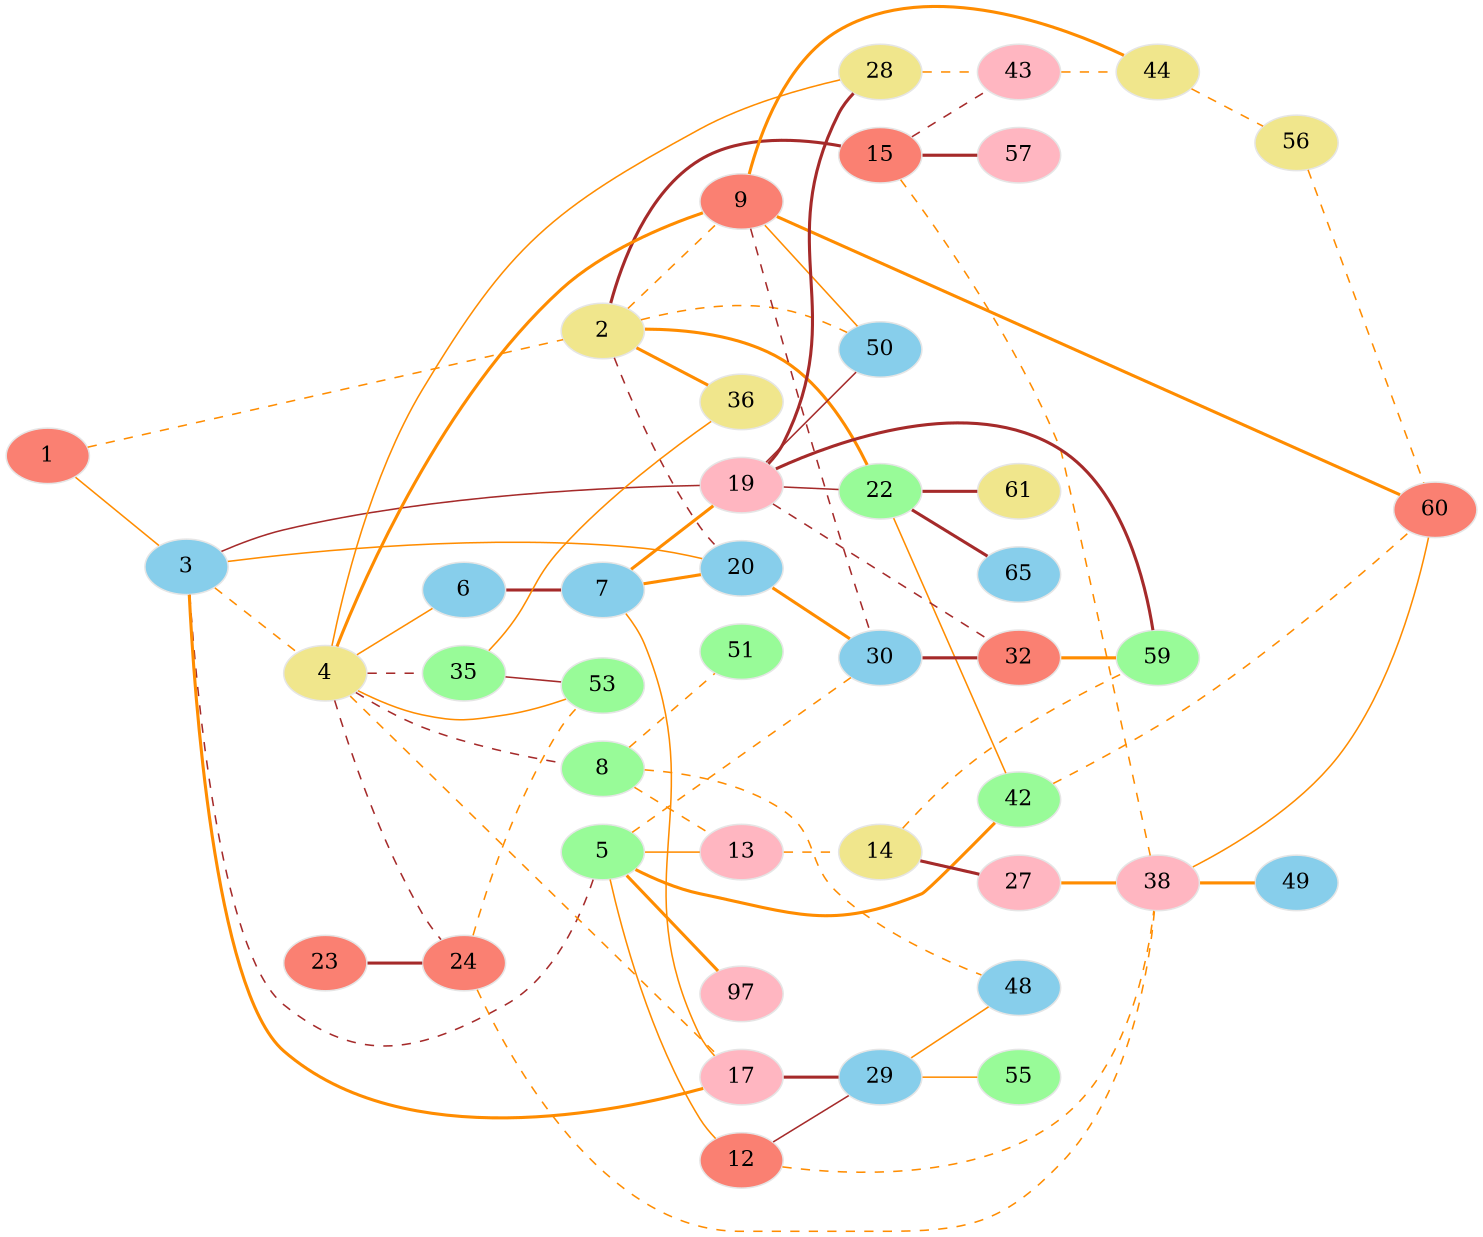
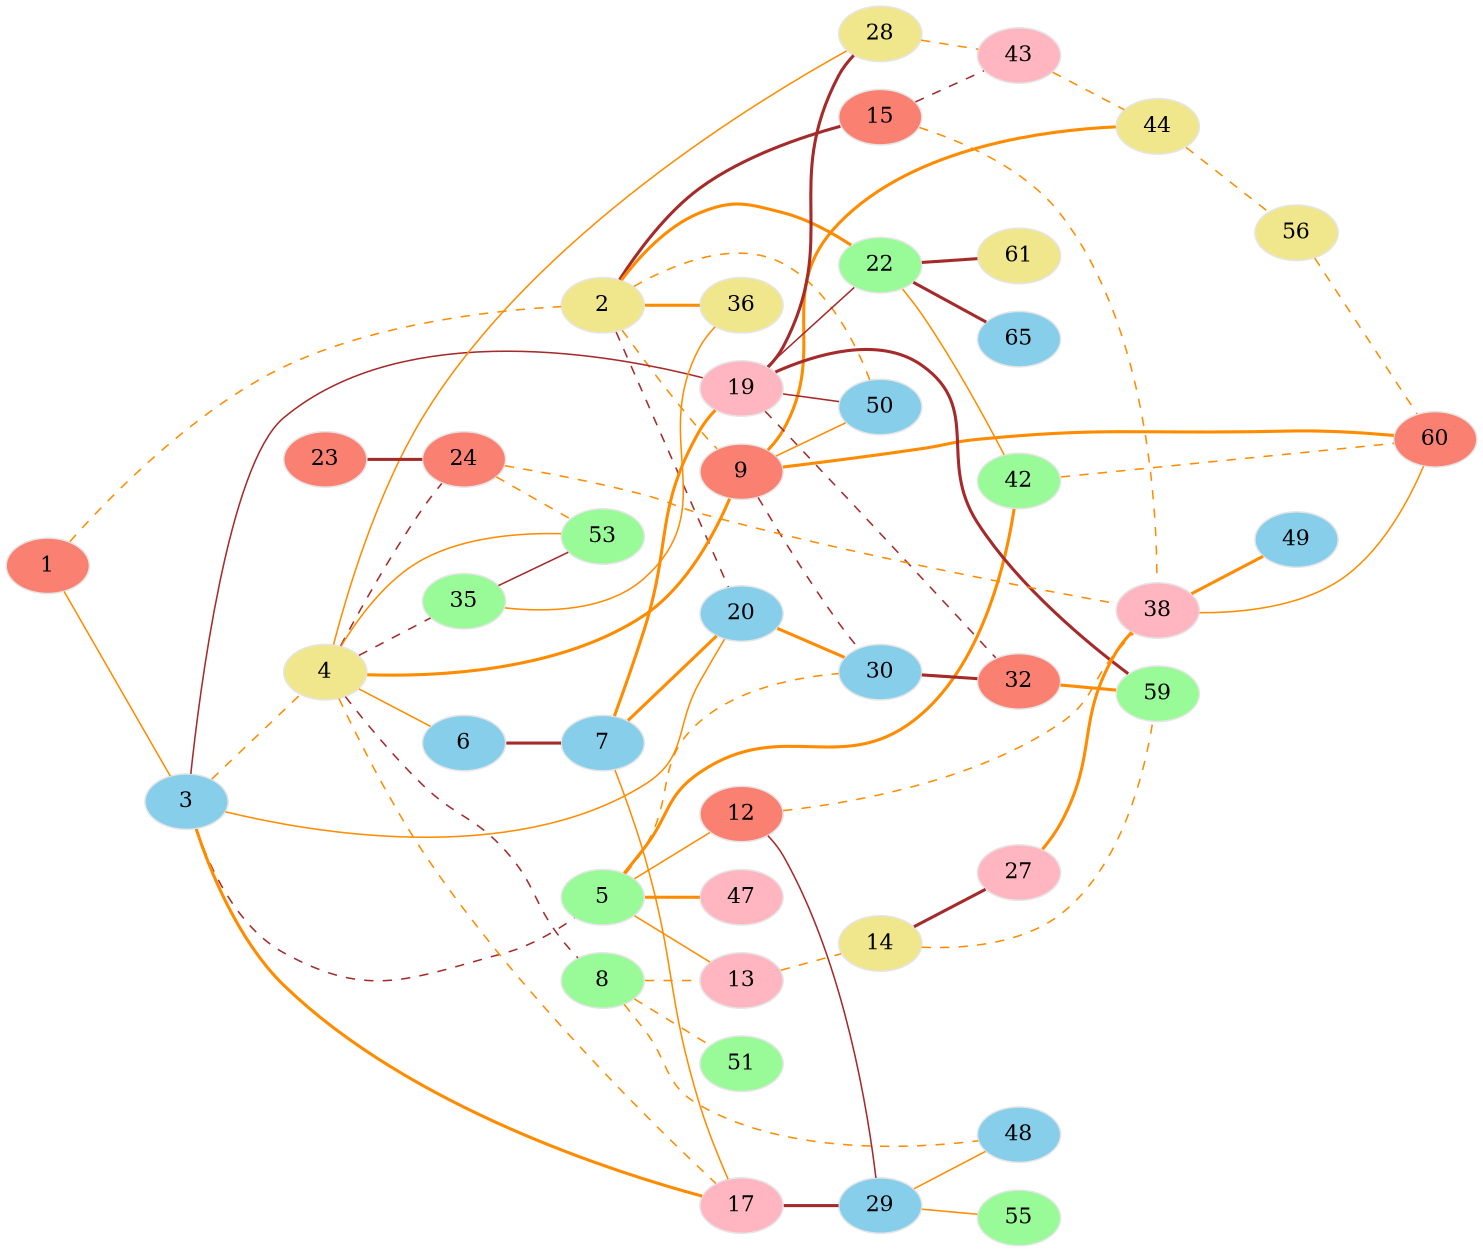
  graph {
    rankdir=LR
    node [color=gray90 fillcolor=skyblue style=filled]
    edge [color=darkorange style=dashed]
    2 [fillcolor=khaki super="+10"]
    9 [fillcolor=salmon super="+26"]
    15 [fillcolor=salmon]
    20 [super="+39"]
    22 [fillcolor=palegreen super="+58"]
    36 [fillcolor=khaki]
    50
    1 [fillcolor=salmon]
    3
    4 [fillcolor=khaki super="+21"]
    5 [fillcolor=palegreen super="+11"]
    17 [fillcolor=lightpink super="+40"]
    19 [fillcolor=lightpink super="+34"]
    30 [super="+33"]
    44 [fillcolor=khaki]
    60 [fillcolor=salmon]
    38 [fillcolor=lightpink super="+46"]
    43 [fillcolor=lightpink super="+64"]
-   57 [fillcolor=lightpink]
    42 [fillcolor=palegreen]
    61 [fillcolor=khaki]
    65
    6
    8 [fillcolor=palegreen super="+45"]
    24 [fillcolor=salmon super="+62"]
    28 [fillcolor=khaki]
    35 [fillcolor=palegreen]
    53 [fillcolor=palegreen super="+54"]
    12 [fillcolor=salmon super="+63"]
    13 [fillcolor=lightpink super="+16"]
-   47 [fillcolor=lightpink label=97]
+   47 [fillcolor=lightpink]
    29 [super="+31"]
    59 [fillcolor=palegreen super="+66"]
    32 [fillcolor=salmon super="+41"]
    7 [super="+37"]
    48
    51 [fillcolor=palegreen]
    14 [fillcolor=khaki super="+25"]
    56 [fillcolor=khaki super="+67"]
    55 [fillcolor=palegreen]
    49
    27 [fillcolor=lightpink]
    23 [fillcolor=salmon super="+52"]
    2 -- 9
    2 -- 15 [color=brown style=bold]
    2 -- 20 [color=brown]
    2 -- 22 [style=bold]
    2 -- 36 [style=bold]
    2 -- 50
    9 -- 50 [style=solid]
    9 -- 30 [color=brown]
    9 -- 44 [style=bold]
    9 -- 60 [style=bold]
    15 -- 38
    15 -- 43 [color=brown]
-   15 -- 57 [color=brown style=bold]
    20 -- 30 [style=bold]
    22 -- 42 [style=solid]
    22 -- 61 [color=brown style=bold]
    22 -- 65 [color=brown style=bold]
    1 -- 2
    1 -- 3 [style=solid]
    3 -- 20 [style=solid]
    3 -- 4
    3 -- 5 [color=brown]
    3 -- 17 [style=bold]
    3 -- 19 [color=brown style=solid]
    4 -- 9 [style=bold]
    4 -- 17
    4 -- 6 [style=solid]
    4 -- 8 [color=brown]
    4 -- 24 [color=brown]
    4 -- 28 [style=solid]
    4 -- 35 [color=brown]
    4 -- 53 [style=solid]
    5 -- 30 [weight=2]
    5 -- 42 [style=bold]
    5 -- 12 [style=solid]
    5 -- 13 [style=solid]
    5 -- 47 [style=bold]
    17 -- 29 [color=brown style=bold]
    19 -- 22 [color=brown style=solid]
    19 -- 50 [color=brown style=solid]
    19 -- 28 [color=brown style=bold]
    19 -- 59 [color=brown style=bold]
    19 -- 32 [color=brown]
    30 -- 32 [color=brown style=bold]
    44 -- 56
    38 -- 60 [style=solid]
    38 -- 49 [style=bold]
    43 -- 44
    42 -- 60
    6 -- 7 [color=brown style=bold]
    8 -- 13
    8 -- 48
    8 -- 51
    24 -- 38
    24 -- 53
    28 -- 43
    35 -- 36 [style=solid]
    35 -- 53 [color=brown style=solid]
    12 -- 38
    12 -- 29 [color=brown style=solid]
    13 -- 14
    29 -- 48 [style=solid]
    29 -- 55 [style=solid]
    32 -- 59 [style=bold]
    7 -- 20 [style=bold]
    7 -- 17 [style=solid]
    7 -- 19 [style=bold]
    14 -- 59
    14 -- 27 [color=brown style=bold]
    56 -- 60
    27 -- 38 [style=bold]
    23 -- 24 [color=brown style=bold]
  }
